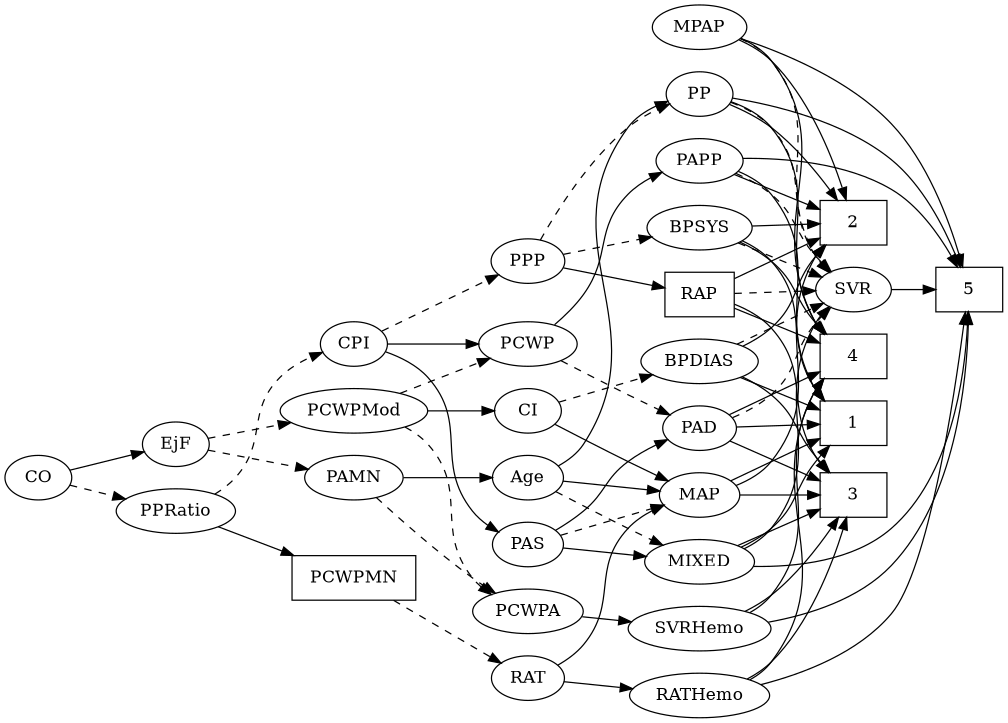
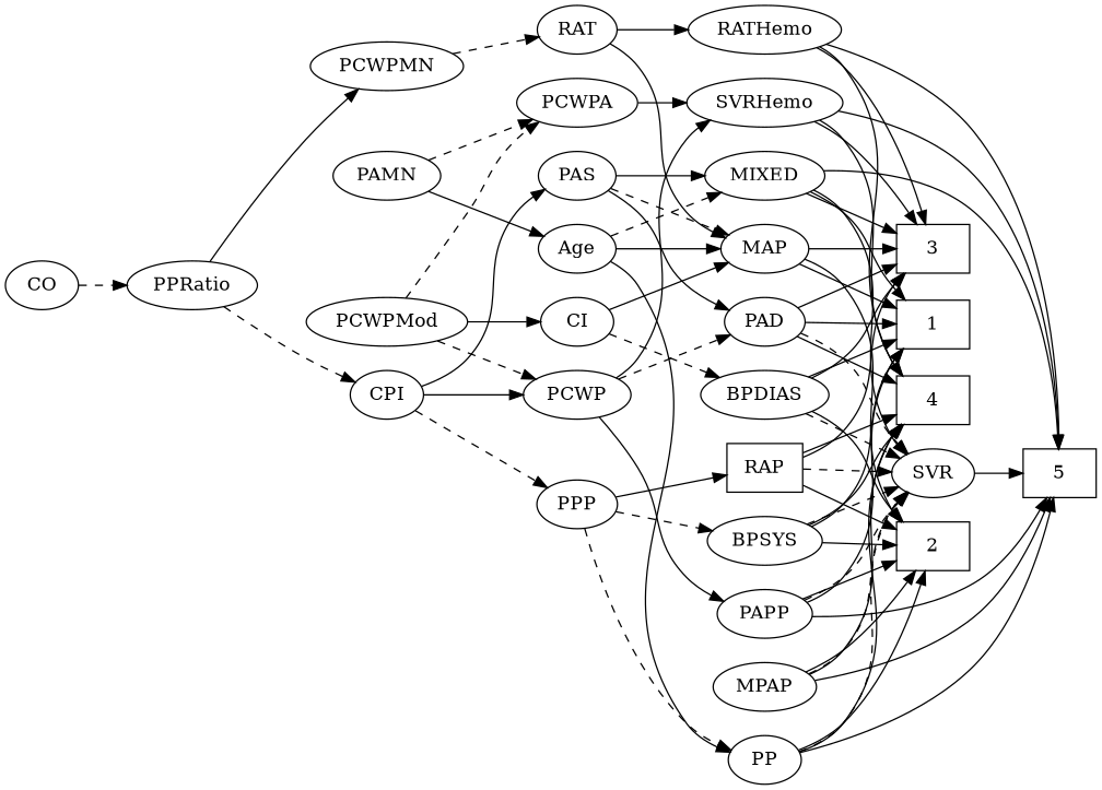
  strict digraph {
    rankdir=LR
    edge [style=solid]
    1 [height=0.5 shape=box width=0.75]
    2 [height=0.5 shape=box width=0.75]
    3 [height=0.5 shape=box width=0.75]
    4 [height=0.5 shape=box width=0.75]
    5 [height=0.5 shape=box width=0.75]
    Age [height=0.5 width=0.75]
    MIXED [height=0.5 width=1.1193]
    MAP [height=0.5 width=0.84854]
    PP [height=0.5 width=0.75]
    SVR [height=0.5 width=0.77632]
-   EjF [height=0.5 width=0.75]
    PAMN [height=0.5 width=1.011]
    PCWPMod [height=0.5 width=1.4443]
    PCWPA [height=0.5 width=1.1555]
    PCWP [height=0.5 width=0.97491]
    CI [height=0.5 width=0.75]
    SVRHemo [height=0.5 width=1.3902]
    PAD [height=0.5 width=0.79437]
    PAPP [height=0.5 width=0.88464]
    BPDIAS [height=0.5 width=1.1735]
    RAP [height=0.5 shape=box width=0.77632]
    MPAP [height=0.5 width=0.97491]
    BPSYS [height=0.5 width=1.0471]
    CO [height=0.5 width=0.75]
    PPRatio [height=0.5 width=1.1013]
    CPI [height=0.5 width=0.75]
-   PCWPMN [height=0.5 width=1.3902 shape=box]
+   PCWPMN [height=0.5 width=1.3902]
    PAS [height=0.5 width=0.75]
    PPP [height=0.5 width=0.75]
    RAT [height=0.5 width=0.75827]
    RATHemo [height=0.5 width=1.3721]
    Age -> MIXED [style=dashed]
    Age -> MAP
    Age -> PP
    MIXED -> 1
    MIXED -> 3
    MIXED -> 5
    MIXED -> SVR
    MAP -> 1
    MAP -> 2
    MAP -> 3
    PP -> 2
    PP -> 4
    PP -> 5
    PP -> SVR [style=dashed]
    SVR -> 5
-   EjF -> PAMN [style=dashed]
-   EjF -> PCWPMod [style=dashed]
    PAMN -> Age
    PAMN -> PCWPA [style=dashed]
    PCWPMod -> PCWPA [style=dashed]
    PCWPMod -> PCWP [style=dashed]
    PCWPMod -> CI
    PCWPA -> SVRHemo
+   PCWP -> SVRHemo
    PCWP -> PAD [style=dashed]
    PCWP -> PAPP
    CI -> MAP
    CI -> BPDIAS [style=dashed]
    SVRHemo -> 3
    SVRHemo -> 4
    SVRHemo -> 5
    PAD -> 1
    PAD -> 3
    PAD -> 4
    PAD -> SVR [style=dashed]
    PAPP -> 1
    PAPP -> 2
    PAPP -> 5
    PAPP -> SVR [style=dashed]
    BPDIAS -> 1
    BPDIAS -> 2
    BPDIAS -> 3
    BPDIAS -> SVR [style=dashed]
    RAP -> 2
    RAP -> 3
    RAP -> 4
    RAP -> SVR [style=dashed]
    MPAP -> 2
    MPAP -> 4
    MPAP -> 5
    MPAP -> SVR [style=dashed]
    BPSYS -> 1
    BPSYS -> 2
    BPSYS -> 4
    BPSYS -> SVR [style=dashed]
-   CO -> EjF
    CO -> PPRatio [style=dashed]
    PPRatio -> CPI [style=dashed]
    PPRatio -> PCWPMN
    CPI -> PCWP
    CPI -> PAS
    CPI -> PPP [style=dashed]
    PCWPMN -> RAT [style=dashed]
    PAS -> MIXED
    PAS -> MAP [style=dashed]
    PAS -> PAD
    PPP -> PP [style=dashed]
    PPP -> RAP
    PPP -> BPSYS [style=dashed]
    RAT -> MAP
    RAT -> RATHemo
    RATHemo -> 3
    RATHemo -> 4
    RATHemo -> 5
  }
